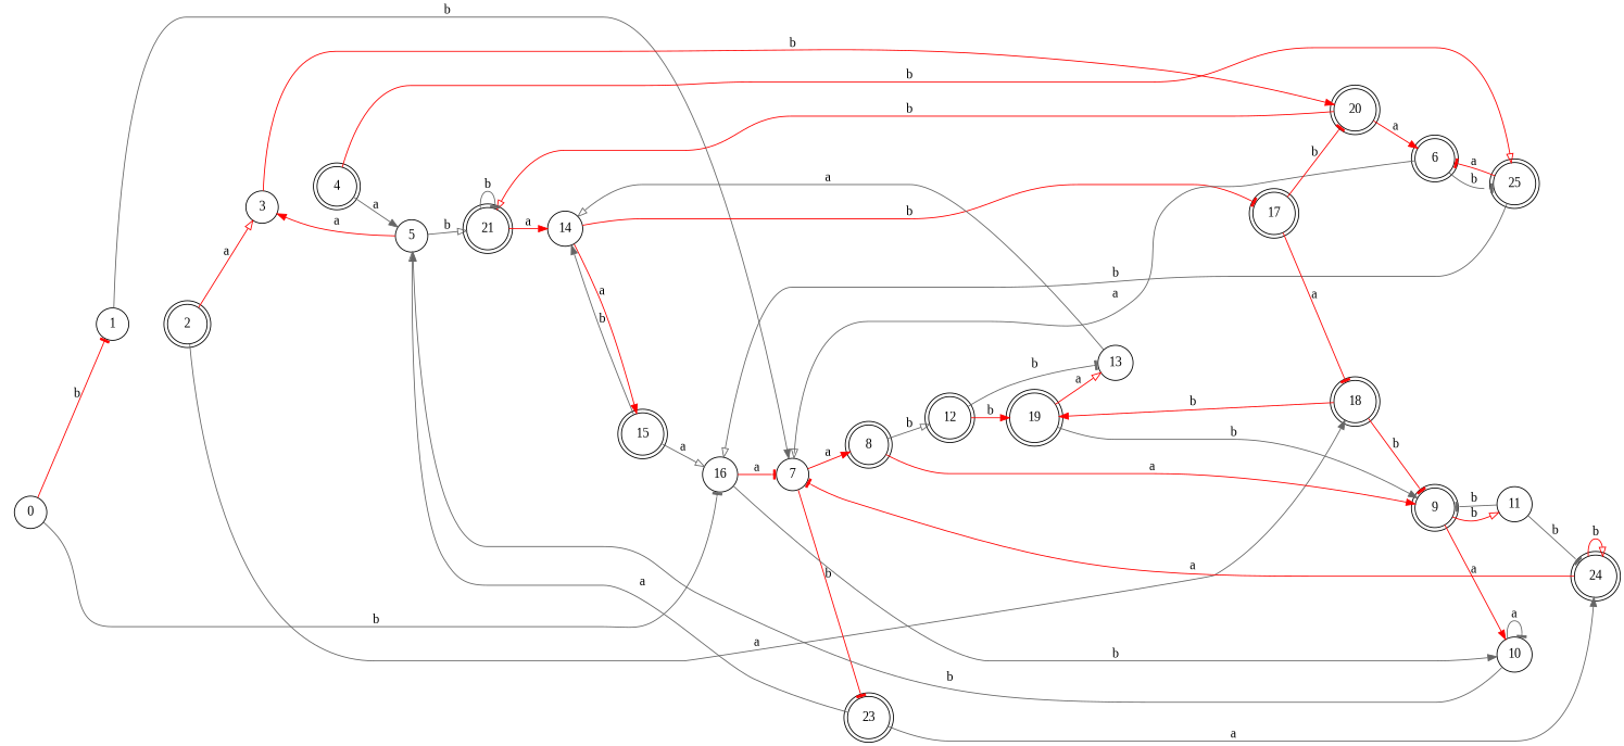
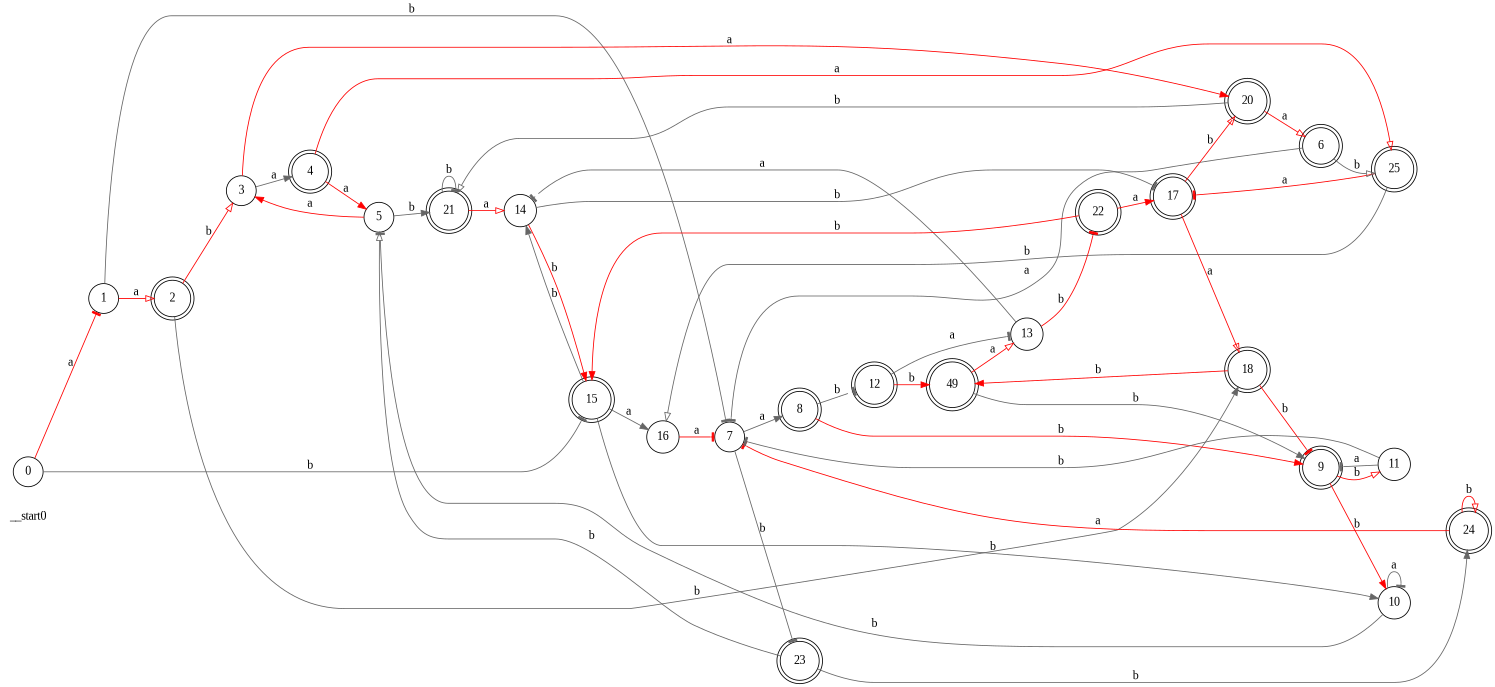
  digraph {
    fontname="Liberation Serif"
    rankdir=LR
    node [fontname="Liberation Serif" shape=doublecircle color=black fillcolor=white style="rounded,filled"]
    edge [arrowhead=normal color=red fontname="Liberation Serif"]
+   __start0 [shape=none color="" fillcolor="" style=""]
    n2 [label=0 shape=circle style=filled]
    n3 [label=1 shape=circle style=filled]
    n4 [label=15]
    n5 [label=2]
    n6 [label=7 shape=circle style=filled]
    n7 [label=14 shape=circle style=filled]
    n8 [label=16 shape=circle style=filled]
    n9 [label=3 shape=circle style=filled]
    n10 [label=18]
    n11 [label=8]
    n12 [label=23]
    n13 [label=4]
    n14 [label=20]
    n15 [label=9]
-   n16 [label=19]
+   n16 [label=49]
    n17 [label=5 shape=circle style=filled]
    n18 [label=25]
    n19 [label=6]
    n20 [label=21]
    n21 [label=12]
    n22 [label=24]
    n23 [label=10 shape=circle style=filled]
    n24 [label=11 shape=circle style=filled]
    n25 [label=13 shape=circle style=filled]
+   n26 [label=22]
    n27 [label=17]
-   n2 -> n3 [arrowhead=tee label=b]
-   n2 -> n8 [arrowhead=tee color=gray40 label=b]
-   n3 -> n6 [color=gray40 label=b]
+   n2 -> n3 [arrowhead=tee label=a]
+   n2 -> n4 [arrowhead=tee color=gray40 label=b]
+   n3 -> n5 [arrowhead=onormal label=a]
+   n3 -> n6 [arrowhead=tee color=gray40 label=b]
    n4 -> n7 [color=gray40 label=b]
-   n4 -> n8 [arrowhead=onormal color=gray40 label=a]
-   n5 -> n9 [arrowhead=onormal label=a]
-   n5 -> n10 [color=gray40 label=a]
-   n6 -> n11 [label=a]
-   n6 -> n12 [arrowhead=tee label=b]
-   n7 -> n4 [label=a]
-   n7 -> n27 [arrowhead=tee label=b]
+   n4 -> n8 [color=gray40 label=a]
+   n5 -> n9 [arrowhead=onormal label=b]
+   n5 -> n10 [color=gray40 label=b]
+   n6 -> n11 [color=gray40 label=a]
+   n6 -> n12 [arrowhead=tee color=gray40 label=b]
+   n7 -> n4 [label=b]
+   n7 -> n27 [arrowhead=tee color=gray40 label=b]
    n8 -> n6 [arrowhead=tee label=a]
-   n8 -> n23 [color=gray40 label=b]
-   n9 -> n14 [label=b]
+   n4 -> n23 [color=gray40 label=b]
+   n9 -> n13 [color=gray40 label=a]
+   n9 -> n14 [label=a]
    n10 -> n15 [arrowhead=tee label=b]
    n10 -> n16 [label=b]
-   n11 -> n15 [label=a]
-   n11 -> n21 [arrowhead=onormal color=gray40 label=b]
-   n12 -> n17 [arrowhead=onormal color=gray40 label=a]
-   n12 -> n22 [color=gray40 label=a]
-   n13 -> n17 [color=gray40 label=a]
-   n13 -> n18 [arrowhead=onormal label=b]
-   n14 -> n19 [label=a]
-   n14 -> n20 [arrowhead=onormal label=b]
-   n15 -> n23 [label=a]
+   n11 -> n15 [label=b]
+   n11 -> n21 [arrowhead=tee color=gray40 label=b]
+   n12 -> n17 [arrowhead=onormal color=gray40 label=b]
+   n12 -> n22 [color=gray40 label=b]
+   n13 -> n17 [label=a]
+   n13 -> n18 [arrowhead=onormal label=a]
+   n14 -> n19 [arrowhead=onormal label=a]
+   n14 -> n20 [arrowhead=onormal color=gray40 label=b]
+   n15 -> n23 [label=b]
    n15 -> n24 [arrowhead=onormal label=b]
    n16 -> n15 [color=gray40 label=b]
    n16 -> n25 [arrowhead=onormal label=a]
    n17 -> n9 [label=a]
-   n17 -> n20 [arrowhead=onormal color=gray40 label=b]
+   n17 -> n20 [color=gray40 label=b]
    n18 -> n8 [arrowhead=onormal color=gray40 label=b]
-   n18 -> n19 [arrowhead=tee label=a]
-   n19 -> n6 [arrowhead=onormal color=gray40 label=a]
-   n19 -> n18 [arrowhead=tee color=gray40 label=b]
-   n20 -> n7 [label=a]
+   n18 -> n27 [arrowhead=tee label=a]
+   n19 -> n6 [arrowhead=tee color=gray40 label=a]
+   n19 -> n18 [arrowhead=onormal color=gray40 label=b]
+   n20 -> n7 [arrowhead=onormal label=a]
    n20 -> n20 [arrowhead=tee color=gray40 label=b]
    n21 -> n16 [label=b]
-   n21 -> n25 [arrowhead=tee color=gray40 label=b]
+   n21 -> n25 [arrowhead=tee color=gray40 label=a]
    n22 -> n6 [arrowhead=tee label=a]
    n22 -> n22 [arrowhead=onormal label=b]
-   n23 -> n17 [color=gray40 label=b]
+   n23 -> n17 [arrowhead=tee color=gray40 label=b]
    n23 -> n23 [arrowhead=tee color=gray40 label=a]
-   n24 -> n22 [arrowhead=tee color=gray40 label=b]
-   n24 -> n15 [arrowhead=tee color=gray40 label=b]
-   n25 -> n7 [arrowhead=onormal color=gray40 label=a]
-   n27 -> n10 [arrowhead=tee label=a]
-   n27 -> n14 [arrowhead=tee label=b]
+   n24 -> n6 [arrowhead=tee color=gray40 label=b]
+   n24 -> n15 [arrowhead=tee color=gray40 label=a]
+   n25 -> n7 [arrowhead=tee color=gray40 label=a]
+   n25 -> n26 [arrowhead=tee label=b]
+   n26 -> n4 [label=b]
+   n26 -> n27 [label=a]
+   n27 -> n10 [arrowhead=onormal label=a]
+   n27 -> n14 [arrowhead=onormal label=b]
  }
